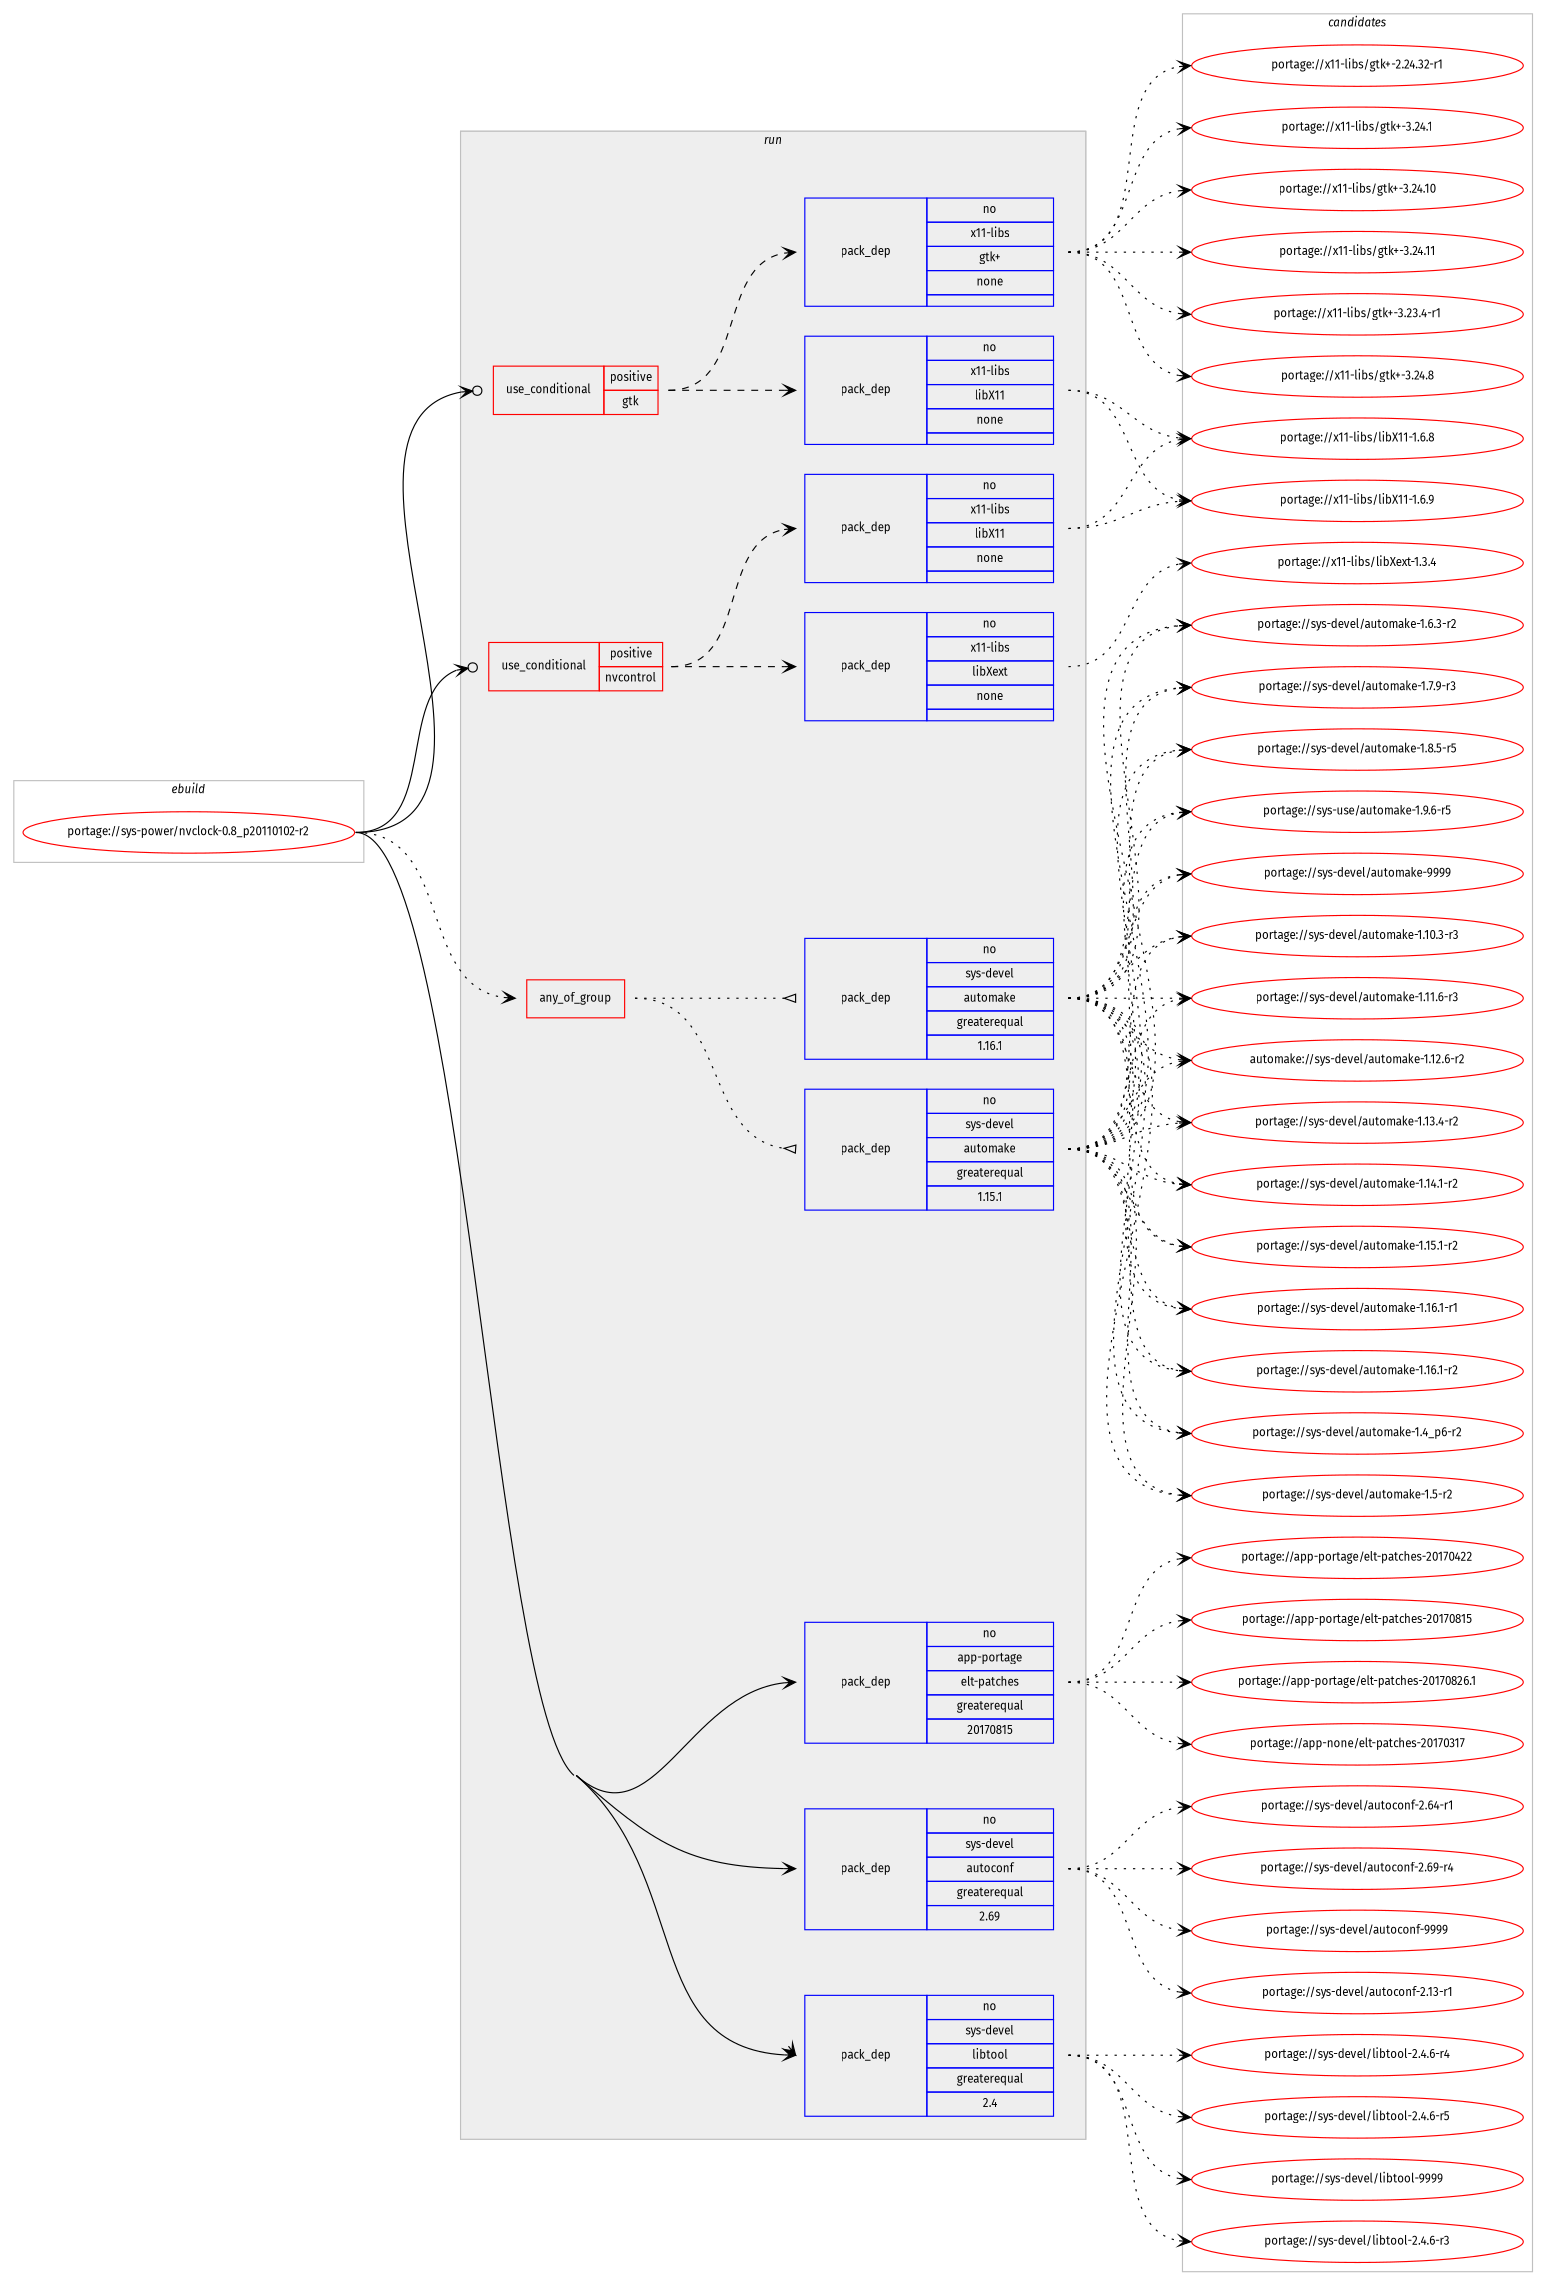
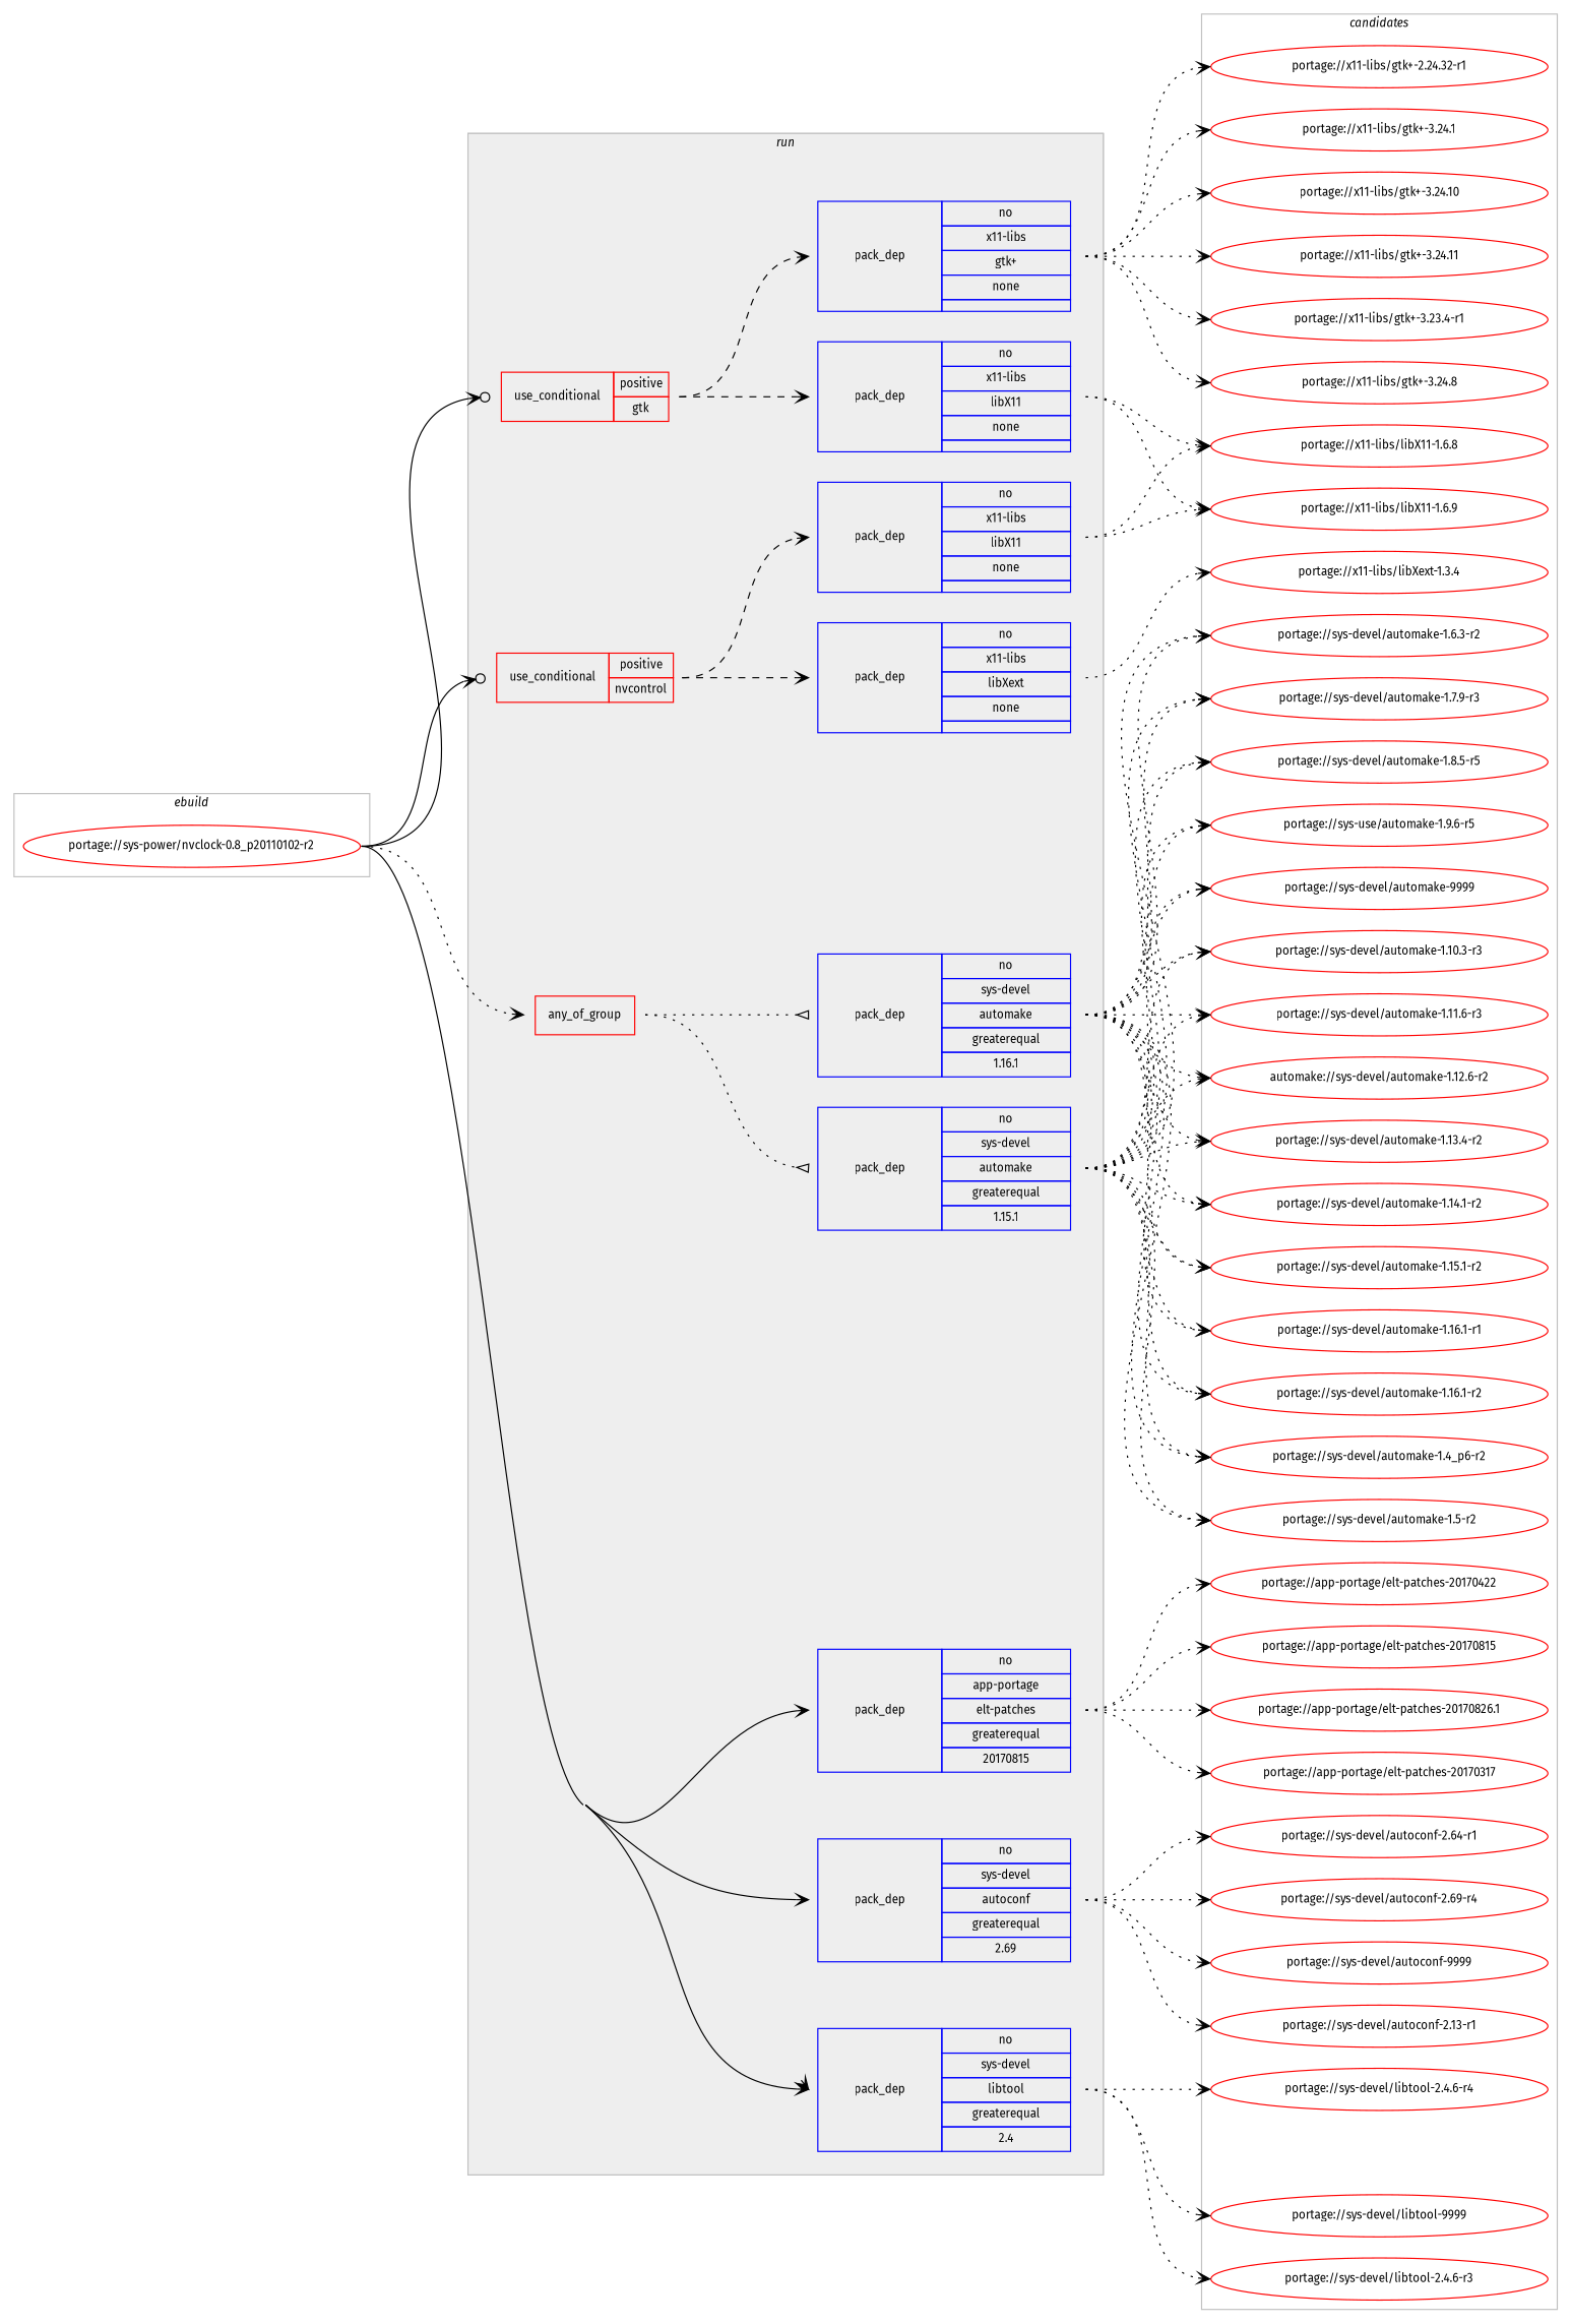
  digraph {
    compound=true
    concentrate=true
    fontname="Fira Sans"
    fontsize=10
    newrank=true
    rankdir=LR
    ranksep=1.5
    node [color=red fontname="Fira Sans" fontsize=10]
    edge [arrowhead=vee fontname="Fira Sans" headport=w style=dotted tailport=e weight=100]
    n1 [label="portage://sys-power/nvclock-0.8_p20110102-r2" width=4]
    n2 [color=blue label=<<TABLE BORDER="0" CELLBORDER="1" CELLSPACING="0" CELLPADDING="4" WIDTH="220"><TR><TD ROWSPAN="6" CELLPADDING="30">pack_dep</TD></TR><TR><TD WIDTH="110">no</TD></TR><TR><TD>sys-devel</TD></TR><TR><TD>automake</TD></TR><TR><TD>greaterequal</TD></TR><TR><TD>1.16.1</TD></TR></TABLE>> shape=none]
    n3 [color=blue label=<<TABLE BORDER="0" CELLBORDER="1" CELLSPACING="0" CELLPADDING="4" WIDTH="220"><TR><TD ROWSPAN="6" CELLPADDING="30">pack_dep</TD></TR><TR><TD WIDTH="110">no</TD></TR><TR><TD>sys-devel</TD></TR><TR><TD>automake</TD></TR><TR><TD>greaterequal</TD></TR><TR><TD>1.15.1</TD></TR></TABLE>> shape=none]
    n4 [label=<<TABLE BORDER="0" CELLBORDER="1" CELLSPACING="0" CELLPADDING="4"><TR><TD CELLPADDING="10">any_of_group</TD></TR></TABLE>> shape=none]
    n5 [color=blue label=<<TABLE BORDER="0" CELLBORDER="1" CELLSPACING="0" CELLPADDING="4" WIDTH="220"><TR><TD ROWSPAN="6" CELLPADDING="30">pack_dep</TD></TR><TR><TD WIDTH="110">no</TD></TR><TR><TD>app-portage</TD></TR><TR><TD>elt-patches</TD></TR><TR><TD>greaterequal</TD></TR><TR><TD>20170815</TD></TR></TABLE>> shape=none]
    n6 [color=blue label=<<TABLE BORDER="0" CELLBORDER="1" CELLSPACING="0" CELLPADDING="4" WIDTH="220"><TR><TD ROWSPAN="6" CELLPADDING="30">pack_dep</TD></TR><TR><TD WIDTH="110">no</TD></TR><TR><TD>sys-devel</TD></TR><TR><TD>autoconf</TD></TR><TR><TD>greaterequal</TD></TR><TR><TD>2.69</TD></TR></TABLE>> shape=none]
    n7 [color=blue label=<<TABLE BORDER="0" CELLBORDER="1" CELLSPACING="0" CELLPADDING="4" WIDTH="220"><TR><TD ROWSPAN="6" CELLPADDING="30">pack_dep</TD></TR><TR><TD WIDTH="110">no</TD></TR><TR><TD>sys-devel</TD></TR><TR><TD>libtool</TD></TR><TR><TD>greaterequal</TD></TR><TR><TD>2.4</TD></TR></TABLE>> shape=none]
    n8 [color=blue label=<<TABLE BORDER="0" CELLBORDER="1" CELLSPACING="0" CELLPADDING="4" WIDTH="220"><TR><TD ROWSPAN="6" CELLPADDING="30">pack_dep</TD></TR><TR><TD WIDTH="110">no</TD></TR><TR><TD>x11-libs</TD></TR><TR><TD>gtk+</TD></TR><TR><TD>none</TD></TR><TR><TD></TD></TR></TABLE>> shape=none]
    n9 [color=blue label=<<TABLE BORDER="0" CELLBORDER="1" CELLSPACING="0" CELLPADDING="4" WIDTH="220"><TR><TD ROWSPAN="6" CELLPADDING="30">pack_dep</TD></TR><TR><TD WIDTH="110">no</TD></TR><TR><TD>x11-libs</TD></TR><TR><TD>libX11</TD></TR><TR><TD>none</TD></TR><TR><TD></TD></TR></TABLE>> shape=none]
    n10 [label=<<TABLE BORDER="0" CELLBORDER="1" CELLSPACING="0" CELLPADDING="4"><TR><TD ROWSPAN="3" CELLPADDING="10">use_conditional</TD></TR><TR><TD>positive</TD></TR><TR><TD>gtk</TD></TR></TABLE>> shape=none]
    n11 [color=blue label=<<TABLE BORDER="0" CELLBORDER="1" CELLSPACING="0" CELLPADDING="4" WIDTH="220"><TR><TD ROWSPAN="6" CELLPADDING="30">pack_dep</TD></TR><TR><TD WIDTH="110">no</TD></TR><TR><TD>x11-libs</TD></TR><TR><TD>libX11</TD></TR><TR><TD>none</TD></TR><TR><TD></TD></TR></TABLE>> shape=none]
    n12 [color=blue label=<<TABLE BORDER="0" CELLBORDER="1" CELLSPACING="0" CELLPADDING="4" WIDTH="220"><TR><TD ROWSPAN="6" CELLPADDING="30">pack_dep</TD></TR><TR><TD WIDTH="110">no</TD></TR><TR><TD>x11-libs</TD></TR><TR><TD>libXext</TD></TR><TR><TD>none</TD></TR><TR><TD></TD></TR></TABLE>> shape=none]
    n13 [label=<<TABLE BORDER="0" CELLBORDER="1" CELLSPACING="0" CELLPADDING="4"><TR><TD ROWSPAN="3" CELLPADDING="10">use_conditional</TD></TR><TR><TD>positive</TD></TR><TR><TD>nvcontrol</TD></TR></TABLE>> shape=none]
    n14 [label="portage://sys-devel/automake-1.10.3-r3" width=4]
    n15 [label="portage://sys-devel/automake-1.11.6-r3" width=4]
    n16 [label="automake://sys-devel/automake-1.12.6-r2" width=4]
    n17 [label="portage://sys-devel/automake-1.13.4-r2" width=4]
    n18 [label="portage://sys-devel/automake-1.14.1-r2" width=4]
    n19 [label="portage://sys-devel/automake-1.15.1-r2" width=4]
    n20 [label="portage://sys-devel/automake-1.16.1-r1" width=4]
    n21 [label="portage://sys-devel/automake-1.16.1-r2" width=4]
    n22 [label="portage://sys-devel/automake-1.4_p6-r2" width=4]
    n23 [label="portage://sys-devel/automake-1.5-r2" width=4]
    n24 [label="portage://sys-devel/automake-1.6.3-r2" width=4]
    n25 [label="portage://sys-devel/automake-1.7.9-r3" width=4]
    n26 [label="portage://sys-devel/automake-1.8.5-r5" width=4]
    n27 [label="portage://sys-use/automake-1.9.6-r5" width=4]
    n28 [label="portage://sys-devel/automake-9999" width=4]
-   n29 [label="portage://app-none/elt-patches-20170317" width=4]
+   n29 [label="portage://app-portage/elt-patches-20170317" width=4]
    n30 [label="portage://app-portage/elt-patches-20170422" width=4]
    n31 [label="portage://app-portage/elt-patches-20170815" width=4]
    n32 [label="portage://app-portage/elt-patches-20170826.1" width=4]
    n33 [label="portage://sys-devel/autoconf-2.13-r1" width=4]
    n34 [label="portage://sys-devel/autoconf-2.64-r1" width=4]
    n35 [label="portage://sys-devel/autoconf-2.69-r4" width=4]
    n36 [label="portage://sys-devel/autoconf-9999" width=4]
    n37 [label="portage://sys-devel/libtool-2.4.6-r3" width=4]
    n38 [label="portage://sys-devel/libtool-2.4.6-r4" width=4]
-   n39 [label="portage://sys-devel/libtool-2.4.6-r5" width=4]
    n40 [label="portage://sys-devel/libtool-9999" width=4]
    n41 [label="portage://x11-libs/gtk+-2.24.32-r1" width=4]
    n42 [label="portage://x11-libs/gtk+-3.24.1" width=4]
    n43 [label="portage://x11-libs/gtk+-3.24.10" width=4]
    n44 [label="portage://x11-libs/gtk+-3.24.11" width=4]
    n45 [label="portage://x11-libs/gtk+-3.23.4-r1" width=4]
    n46 [label="portage://x11-libs/gtk+-3.24.8" width=4]
    n47 [label="portage://x11-libs/libX11-1.6.8" width=4]
    n48 [label="portage://x11-libs/libX11-1.6.9" width=4]
    n49 [label="portage://x11-libs/libXext-1.3.4" width=4]
    subgraph cluster_1 {
      color=gray
      label=<<i>ebuild</i>>
      rank=same
      n1
    }
    subgraph cluster_2 {
      color=gray
      label=<<i>dependencies</i>>
      subgraph cluster_3 {
        color=gray
        fillcolor="#eeeeee"
        label=<<i>compile</i>>
        style=filled
        subgraph sub_4 {
          color=gray
          fillcolor="#eeeeee"
          label=<<i>compile</i>>
          style=filled
          n4
          subgraph sub_5 {
            color=gray
            fillcolor="#eeeeee"
            label=<<i>compile</i>>
            style=filled
            n2
          }
          subgraph sub_6 {
            color=gray
            fillcolor="#eeeeee"
            label=<<i>compile</i>>
            style=filled
            n3
          }
        }
        subgraph sub_7 {
          color=gray
          fillcolor="#eeeeee"
          label=<<i>compile</i>>
          style=filled
          n5
        }
        subgraph sub_8 {
          color=gray
          fillcolor="#eeeeee"
          label=<<i>compile</i>>
          style=filled
          n6
        }
        subgraph sub_9 {
          color=gray
          fillcolor="#eeeeee"
          label=<<i>compile</i>>
          style=filled
          n7
        }
      }
      subgraph cluster_10 {
        color=gray
        fillcolor="#eeeeee"
        label=<<i>compile and run</i>>
        style=filled
        subgraph sub_11 {
          color=gray
          fillcolor="#eeeeee"
          label=<<i>compile and run</i>>
          style=filled
          n10
          subgraph sub_12 {
            color=gray
            fillcolor="#eeeeee"
            label=<<i>compile and run</i>>
            style=filled
            n8
          }
          subgraph sub_13 {
            color=gray
            fillcolor="#eeeeee"
            label=<<i>compile and run</i>>
            style=filled
            n9
          }
        }
        subgraph sub_14 {
          color=gray
          fillcolor="#eeeeee"
          label=<<i>compile and run</i>>
          style=filled
          n13
          subgraph sub_15 {
            color=gray
            fillcolor="#eeeeee"
            label=<<i>compile and run</i>>
            style=filled
            n11
          }
          subgraph sub_16 {
            color=gray
            fillcolor="#eeeeee"
            label=<<i>compile and run</i>>
            style=filled
            n12
          }
        }
      }
      subgraph cluster_17 {
        color=gray
        fillcolor="#eeeeee"
        label=<<i>run</i>>
        style=filled
      }
    }
    subgraph cluster_18 {
      color=gray
      label=<<i>candidates</i>>
      rank=same
      subgraph sub_19 {
        color=black
        label=<<i>candidates</i>>
        nodesep=1
        rank=same
        n14
        n15
        n16
        n17
        n18
        n19
        n20
        n21
        n22
        n23
        n24
        n25
        n26
        n27
        n28
      }
      subgraph sub_20 {
        color=black
        label=<<i>candidates</i>>
        nodesep=1
        rank=same
        n14
        n15
        n16
        n17
        n18
        n19
        n20
        n21
        n22
        n23
        n24
        n25
        n26
        n27
        n28
      }
      subgraph sub_21 {
        color=black
        label=<<i>candidates</i>>
        nodesep=1
        rank=same
        n29
        n30
        n31
        n32
      }
      subgraph sub_22 {
        color=black
        label=<<i>candidates</i>>
        nodesep=1
        rank=same
        n33
        n34
        n35
        n36
      }
      subgraph sub_23 {
        color=black
        label=<<i>candidates</i>>
        nodesep=1
        rank=same
        n37
        n38
-       n39
        n40
      }
      subgraph sub_24 {
        color=black
        label=<<i>candidates</i>>
        nodesep=1
        rank=same
        n41
        n42
        n43
        n44
        n45
        n46
      }
      subgraph sub_25 {
        color=black
        label=<<i>candidates</i>>
        nodesep=1
        rank=same
        n47
        n48
      }
      subgraph sub_26 {
        color=black
        label=<<i>candidates</i>>
        nodesep=1
        rank=same
        n47
        n48
      }
      subgraph sub_27 {
        color=black
        label=<<i>candidates</i>>
        nodesep=1
        rank=same
        n49
      }
    }
    n1 -> n4 [weight=20]
    n1 -> n5 [style=solid weight=20]
    n1 -> n6 [style=solid weight=20]
    n1 -> n7 [style=solid weight=20]
    n1 -> n10 [arrowhead=odotvee style=solid weight=20]
    n1 -> n13 [arrowhead=odotvee style=solid weight=20]
    n2 -> n14
    n2 -> n15
    n2 -> n16
    n2 -> n17
    n2 -> n18
    n2 -> n19
    n2 -> n20
    n2 -> n21
    n2 -> n22
    n2 -> n23
    n2 -> n24
    n2 -> n25
    n2 -> n26
    n2 -> n27
    n2 -> n28
    n3 -> n14
    n3 -> n15
    n3 -> n16
    n3 -> n17
    n3 -> n18
    n3 -> n19
    n3 -> n20
    n3 -> n21
    n3 -> n22
    n3 -> n23
    n3 -> n24
    n3 -> n25
    n3 -> n26
    n3 -> n27
    n3 -> n28
    n4 -> n2 [arrowhead=oinv weight=20]
    n4 -> n3 [arrowhead=oinv weight=20]
    n5 -> n29
    n5 -> n30
    n5 -> n31
    n5 -> n32
    n6 -> n33
    n6 -> n34
    n6 -> n35
    n6 -> n36
    n7 -> n37
    n7 -> n38
-   n7 -> n39
    n7 -> n40
    n8 -> n41
    n8 -> n42
    n8 -> n43
    n8 -> n44
    n8 -> n45
    n8 -> n46
    n9 -> n47
    n9 -> n48
    n10 -> n8 [style=dashed weight=20]
    n10 -> n9 [style=dashed weight=20]
    n11 -> n47
    n11 -> n48
    n12 -> n49
    n13 -> n11 [style=dashed weight=20]
    n13 -> n12 [style=dashed weight=20]
  }
